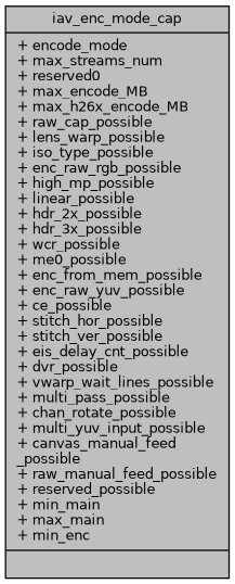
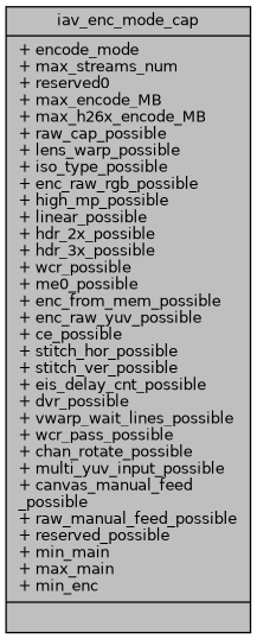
  digraph {
-   n1 [color=black fillcolor=grey75 fontcolor=black fontname=Helvetica fontsize=10 height=0.2 label="{iav_enc_mode_cap\n|+ encode_mode\l+ max_streams_num\l+ reserved0\l+ max_encode_MB\l+ max_h26x_encode_MB\l+ raw_cap_possible\l+ lens_warp_possible\l+ iso_type_possible\l+ enc_raw_rgb_possible\l+ high_mp_possible\l+ linear_possible\l+ hdr_2x_possible\l+ hdr_3x_possible\l+ wcr_possible\l+ me0_possible\l+ enc_from_mem_possible\l+ enc_raw_yuv_possible\l+ ce_possible\l+ stitch_hor_possible\l+ stitch_ver_possible\l+ eis_delay_cnt_possible\l+ dvr_possible\l+ vwarp_wait_lines_possible\l+ multi_pass_possible\l+ chan_rotate_possible\l+ multi_yuv_input_possible\l+ canvas_manual_feed\l_possible\l+ raw_manual_feed_possible\l+ reserved_possible\l+ min_main\l+ max_main\l+ min_enc\l|}" shape=record style=filled width=0.4]
+   n1 [color=black fillcolor=grey75 fontcolor=black fontname=Helvetica fontsize=10 height=0.2 label="{iav_enc_mode_cap\n|+ encode_mode\l+ max_streams_num\l+ reserved0\l+ max_encode_MB\l+ max_h26x_encode_MB\l+ raw_cap_possible\l+ lens_warp_possible\l+ iso_type_possible\l+ enc_raw_rgb_possible\l+ high_mp_possible\l+ linear_possible\l+ hdr_2x_possible\l+ hdr_3x_possible\l+ wcr_possible\l+ me0_possible\l+ enc_from_mem_possible\l+ enc_raw_yuv_possible\l+ ce_possible\l+ stitch_hor_possible\l+ stitch_ver_possible\l+ eis_delay_cnt_possible\l+ dvr_possible\l+ vwarp_wait_lines_possible\l+ wcr_pass_possible\l+ chan_rotate_possible\l+ multi_yuv_input_possible\l+ canvas_manual_feed\l_possible\l+ raw_manual_feed_possible\l+ reserved_possible\l+ min_main\l+ max_main\l+ min_enc\l|}" shape=record style=filled width=0.4]
  }
